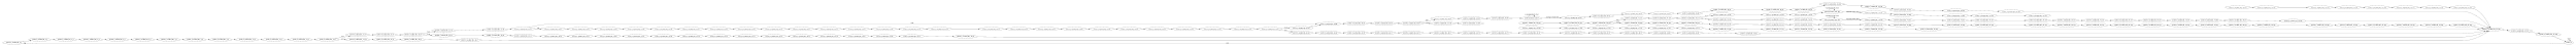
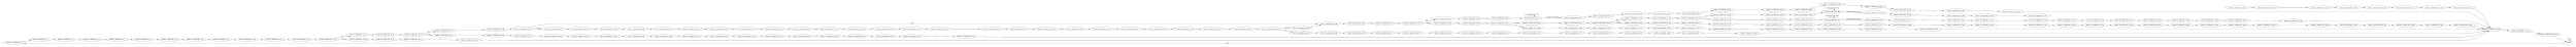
  digraph {
    fontname="Noto Serif"
    rankdir=LR
    node [fontname="Noto Serif"]
    edge [fontname="Noto Serif"]
    n1 [label=LEGUP_F_scalbnf_BB__0_1]
    n2 [label=LEGUP_F_scalbnf_BB__0_2]
    n3 [label=LEGUP_F_scalbnf_BB__4_3]
    n4 [label=LEGUP_0]
    n5 [label=LEGUP_F_scalbnf_BB__4_4]
    n6 [label=LEGUP_F_scalbnf_BB__4_5]
    n7 [label=LEGUP_F_scalbnf_BB__4_6]
    n8 [label=LEGUP_F_scalbnf_BB__4_7]
    n9 [label=LEGUP_F_scalbnf_BB__4_8]
    n10 [label=LEGUP_F_scalbnf_BB__4_9]
    n11 [label=LEGUP_F_scalbnf_BB__9_10]
    n12 [label=LEGUP_F_scalbnf_BB__9_11]
    n13 [label=LEGUP_F_scalbnf_BB__9_12]
    n14 [label=LEGUP_F_scalbnf_BB__9_13]
    n15 [label=LEGUP_F_scalbnf_BB__14_14]
    n16 [label=LEGUP_F_scalbnf_BB__16_18]
    n17 [label=LEGUP_F_scalbnf_BB__14_15]
    n18 [label=LEGUP_F_scalbnf_BB__16_19]
    n19 [label=LEGUP_F_scalbnf_BB__14_16]
    n20 [label=LEGUP_F_scalbnf_BB__16_20]
    n21 [label=LEGUP_F_scalbnf_BB__14_17]
    n22 [label=LEGUP_F_scalbnf_BB__97_186]
    n23 [label=LEGUP_F_scalbnf_BB__97_187]
    n24 [label=LEGUP_F_scalbnf_BB__97_188]
    n25 [label=LEGUP_F_scalbnf_BB__22_39]
    n26 [label=LEGUP_F_scalbnf_BB__19_21]
    n27 [label=LEGUP_F_scalbnf_BB__22_40]
    n28 [label=LEGUP_F_scalbnf_BB__19_22]
    n29 [label=LEGUP_F_scalbnf_BB__22_41]
    n30 [label=LEGUP_F_scalbnf_BB__19_23]
    n31 [label=LEGUP_F_scalbnf_BB__19_24]
    n32 [label=LEGUP_F_scalbnf_BB__19_25]
    n33 [label=LEGUP_F_scalbnf_BB__19_26]
    n34 [label=LEGUP_F_scalbnf_BB__19_27]
    n35 [label=LEGUP_F_scalbnf_BB__19_28]
    n36 [label=LEGUP_F_scalbnf_BB__19_29]
    n37 [label=LEGUP_F_scalbnf_BB__19_30]
    n38 [label=LEGUP_F_scalbnf_BB__19_31]
    n39 [label=LEGUP_F_scalbnf_BB__19_32]
    n40 [label=LEGUP_F_scalbnf_BB__19_33]
    n41 [label=LEGUP_F_scalbnf_BB__19_34]
    n42 [label=LEGUP_F_scalbnf_BB__19_35]
    n43 [label=LEGUP_F_scalbnf_BB__19_36]
    n44 [label=LEGUP_F_scalbnf_BB__19_37]
    n45 [label=LEGUP_F_scalbnf_BB__19_38]
    n46 [label=LEGUP_F_scalbnf_BB__25_42]
    n47 [label=LEGUP_F_scalbnf_BB__44_84]
    n48 [label=LEGUP_F_scalbnf_BB__25_43]
    n49 [label=LEGUP_F_scalbnf_BB__44_85]
    n50 [label=LEGUP_F_scalbnf_BB__25_44]
    n51 [label=LEGUP_F_scalbnf_BB__44_86]
    n52 [label=LEGUP_F_scalbnf_BB__25_45]
    n53 [label=LEGUP_F_scalbnf_BB__25_46]
    n54 [label=LEGUP_F_scalbnf_BB__25_47]
    n55 [label=LEGUP_F_scalbnf_BB__25_48]
    n56 [label=LEGUP_F_scalbnf_BB__25_49]
    n57 [label=LEGUP_F_scalbnf_BB__25_50]
    n58 [label=LEGUP_F_scalbnf_BB__25_51]
    n59 [label=LEGUP_F_scalbnf_BB__25_52]
    n60 [label=LEGUP_F_scalbnf_BB__25_53]
    n61 [label=LEGUP_F_scalbnf_BB__25_54]
    n62 [label=LEGUP_F_scalbnf_BB__25_55]
    n63 [label=LEGUP_F_scalbnf_BB__25_56]
    n64 [label=LEGUP_F_scalbnf_BB__28_57]
    n65 [label=LEGUP_F_scalbnf_BB__28_58]
    n66 [label=LEGUP_F_scalbnf_BB__28_59]
    n67 [label=LEGUP_F_scalbnf_BB__28_60]
    n68 [label=LEGUP_F_scalbnf_BB__28_61]
    n69 [label=LEGUP_F_scalbnf_BB__28_62]
    n70 [label=LEGUP_F_scalbnf_BB__28_63]
    n71 [label=LEGUP_F_scalbnf_BB__33_64]
    n72 [label=LEGUP_F_scalbnf_BB__33_65]
    n73 [label=LEGUP_F_scalbnf_BB__33_66]
    n74 [label=LEGUP_F_scalbnf_BB__33_67]
    n75 [label=LEGUP_F_scalbnf_BB__40_68]
    n76 [label=LEGUP_F_scalbnf_BB__43_83]
    n77 [label=LEGUP_F_scalbnf_BB__40_62]
    n78 [label=LEGUP_F_scalbnf_BB__40_70]
    n79 [label=LEGUP_F_scalbnf_BB__40_71]
    n80 [label=LEGUP_F_scalbnf_BB__40_72]
    n81 [label=LEGUP_F_scalbnf_BB__40_73]
    n82 [label=LEGUP_F_scalbnf_BB__40_74]
    n83 [label=LEGUP_F_scalbnf_BB__40_75]
    n84 [label=LEGUP_F_scalbnf_BB__44_76]
    n85 [label=LEGUP_F_scalbnf_BB__40_77]
    n86 [label=LEGUP_F_scalbnf_BB__40_78]
    n87 [label=LEGUP_F_scalbnf_BB__40_79]
    n88 [label=LEGUP_F_scalbnf_BB__40_80]
    n89 [label=LEGUP_F_scalbnf_BB__40_81]
    n90 [label=LEGUP_F_scalbnf_BB__40_82]
    n91 [label=LEGUP_F_scalbnf_BB__44_87]
    n92 [label=LEGUP_F_scalbnf_BB__49_88]
    n93 [label=LEGUP_F_scalbnf_BB__53_105]
    n94 [label=LEGUP_F_scalbnf_BB__49_89]
    n95 [label=LEGUP_F_scalbnf_BB__53_106]
    n96 [label=LEGUP_F_scalbnf_BB__49_90]
+   n97 [label=LEGUP_F_scalbnf_BB__53_107]
    n98 [label=LEGUP_function_call_91]
    n99 [label=LEGUP_F_scalbnf_BB__49_92]
    n100 [label=LEGUP_F_scalbnf_BB__49_93]
    n101 [label=LEGUP_F_scalbnf_BB__49_94]
    n102 [label=LEGUP_F_scalbnf_BB__49_95]
    n103 [label=LEGUP_F_scalbnf_BB__49_96]
    n104 [label=LEGUP_F_scalbnf_BB__49_97]
    n105 [label=LEGUP_F_scalbnf_BB__49_98]
    n106 [label=LEGUP_F_scalbnf_BB__49_99]
    n107 [label=LEGUP_F_scalbnf_BB__49_100]
    n108 [label=LEGUP_F_scalbnf_BB__49_101]
    n109 [label=LEGUP_F_scalbnf_BB__49_102]
    n110 [label=LEGUP_F_scalbnf_BB__49_103]
    n111 [label=LEGUP_F_scalbnf_BB__49_104]
    n112 [label=LEGUP_F_scalbnf_BB__56_108]
    n113 [label=LEGUP_F_scalbnf_BB__68_120]
    n114 [label=LEGUP_F_scalbnf_BB__57_109]
    n115 [label=LEGUP_F_scalbnf_BB__68_121]
    n116 [label=LEGUP_F_scalbnf_BB__57_110]
    n117 [label=LEGUP_F_scalbnf_BB__68_122]
    n118 [label=LEGUP_F_scalbnf_BB__57_111]
    n119 [label=LEGUP_F_scalbnf_BB__57_112]
    n120 [label=LEGUP_F_scalbnf_BB__57_113]
    n121 [label=LEGUP_F_scalbnf_BB__57_114]
    n122 [label=LEGUP_F_scalbnf_BB__57_115]
    n123 [label=LEGUP_F_scalbnf_BB__66_116]
    n124 [label=LEGUP_F_scalbnf_BB__66_117]
    n125 [label=LEGUP_F_scalbnf_BB__66_118]
    n126 [label=LEGUP_F_scalbnf_BB__66_119]
    n127 [label=LEGUP_F_scalbnf_BB__71_123]
    n128 [label=LEGUP_F_scalbnf_BB__82_160]
    n129 [label=LEGUP_F_scalbnf_BB__71_124]
    n130 [label=LEGUP_F_scalbnf_BB__82_161]
    n131 [label=LEGUP_F_scalbnf_BB__71_125]
    n132 [label=LEGUP_F_scalbnf_BB__82_162]
    n133 [label=LEGUP_F_scalbnf_BB__74_126]
    n134 [label=LEGUP_F_scalbnf_BB__78_143]
    n135 [label=LEGUP_F_scalbnf_BB__74_127]
    n136 [label=LEGUP_F_scalbnf_BB__78_144]
    n137 [label=LEGUP_F_scalbnf_BB__74_128]
    n138 [label=LEGUP_F_scalbnf_BB__78_145]
    n139 [label=LEGUP_function_call_129]
    n140 [label=LEGUP_F_scalbnf_BB__74_130]
    n141 [label=LEGUP_F_scalbnf_BB__74_131]
    n142 [label=LEGUP_F_scalbnf_BB__74_132]
    n143 [label=LEGUP_F_scalbnf_BB__74_133]
    n144 [label=LEGUP_F_scalbnf_BB__74_134]
    n145 [label=LEGUP_F_scalbnf_BB__74_135]
    n146 [label=LEGUP_F_scalbnf_BB__74_136]
    n147 [label=LEGUP_F_scalbnf_BB__74_137]
    n148 [label=LEGUP_F_scalbnf_BB__74_138]
    n149 [label=LEGUP_F_scalbnf_BB__74_139]
    n150 [label=LEGUP_F_scalbnf_BB__74_140]
    n151 [label=LEGUP_F_scalbnf_BB__74_141]
    n152 [label=LEGUP_F_scalbnf_BB__74_142]
    n153 [label=LEGUP_function_call_146]
    n154 [label=LEGUP_F_scalbnf_BB__78_147]
    n155 [label=LEGUP_F_scalbnf_BB__78_148]
    n156 [label=LEGUP_F_scalbnf_BB__78_149]
    n157 [label=LEGUP_F_scalbnf_BB__78_150]
    n158 [label=LEGUP_F_scalbnf_BB__78_151]
    n159 [label=LEGUP_F_scalbnf_BB__78_152]
    n160 [label=LEGUP_F_scalbnf_BB__78_153]
    n161 [label=LEGUP_F_scalbnf_BB__78_154]
    n162 [label=LEGUP_F_scalbnf_BB__78_155]
    n163 [label=LEGUP_F_scalbnf_BB__78_156]
    n164 [label=LEGUP_F_scalbnf_BB__78_157]
    n165 [label=LEGUP_F_scalbnf_BB__78_158]
    n166 [label=LEGUP_F_scalbnf_BB__78_159]
    n167 [label=LEGUP_F_scalbnf_BB__82_163]
    n168 [label=LEGUP_F_scalbnf_BB__85_164]
    n169 [label=LEGUP_F_scalbnf_BB__85_165]
    n170 [label=LEGUP_F_scalbnf_BB__85_166]
    n171 [label=LEGUP_F_scalbnf_BB__85_167]
    n172 [label=LEGUP_F_scalbnf_BB__85_168]
    n173 [label=LEGUP_F_scalbnf_BB__85_169]
    n174 [label=LEGUP_F_scalbnf_BB__85_170]
    n175 [label=LEGUP_F_scalbnf_BB__94_171]
    n176 [label=LEGUP_F_scalbnf_BB__94_172]
    n177 [label=LEGUP_F_scalbnf_BB__94_173]
    n178 [label=LEGUP_F_scalbnf_BB__94_174]
    n179 [label=LEGUP_F_scalbnf_BB__94_175]
    n180 [label=LEGUP_F_scalbnf_BB__94_176]
    n181 [label=LEGUP_F_scalbnf_BB__94_177]
    n182 [label=LEGUP_F_scalbnf_BB__94_178]
    n183 [label=LEGUP_F_scalbnf_BB__94_179]
    n184 [label=LEGUP_F_scalbnf_BB__94_180]
    n185 [label=LEGUP_F_scalbnf_BB__94_181]
    n186 [label=LEGUP_F_scalbnf_BB__94_182]
    n187 [label=LEGUP_F_scalbnf_BB__94_183]
    n188 [label=LEGUP_F_scalbnf_BB__94_184]
    n189 [label=LEGUP_F_scalbnf_BB__94_185]
    n1 -> n2
    n2 -> n3
    n3 -> n5
    n4 -> n1 [label=start]
    n4 -> n4 [label="~start"]
    n5 -> n6
    n6 -> n7
    n7 -> n8
    n8 -> n9
    n9 -> n10
    n10 -> n11
    n11 -> n12
    n12 -> n13
    n13 -> n14
    n14 -> n15 [label="%13"]
    n14 -> n16 [label="~%13"]
    n15 -> n17
    n16 -> n18
    n17 -> n19
    n18 -> n20
    n19 -> n21
    n20 -> n25 [label="%18"]
    n20 -> n26 [label="~%18"]
    n21 -> n22
    n22 -> n23
    n23 -> n24
    n24 -> n4
    n25 -> n27
    n26 -> n28
    n27 -> n29
    n28 -> n30
    n29 -> n46 [label="%24"]
    n29 -> n47 [label="~%24"]
    n30 -> n31
    n31 -> n32
    n32 -> n33
    n33 -> n34
    n34 -> n35
    n35 -> n36
    n36 -> n37
    n37 -> n38
    n38 -> n39
    n39 -> n40
    n40 -> n41
    n41 -> n42
    n42 -> n43
    n43 -> n44
    n44 -> n45
    n45 -> n22
    n46 -> n48
    n47 -> n49
    n48 -> n50
    n49 -> n51
    n50 -> n52
    n51 -> n91
    n52 -> n53
    n53 -> n54
    n54 -> n55
    n55 -> n56
    n56 -> n57
    n57 -> n58
    n58 -> n59
    n59 -> n60
    n60 -> n61
    n61 -> n62
    n62 -> n63
    n63 -> n64
    n64 -> n65
    n65 -> n66
    n66 -> n67
    n67 -> n68
    n68 -> n69
    n69 -> n70
    n70 -> n71
    n71 -> n72
    n72 -> n73
    n73 -> n74
    n74 -> n75 [label="%39"]
    n74 -> n76 [label="~%39"]
    n75 -> n77
    n76 -> n47
    n77 -> n78
    n78 -> n79
    n79 -> n80
    n80 -> n81
    n81 -> n82
    n82 -> n83
    n83 -> n84
    n84 -> n85
    n85 -> n86
    n86 -> n87
    n87 -> n88
    n88 -> n89
    n89 -> n90
    n90 -> n22
    n91 -> n92 [label="%48"]
    n91 -> n93 [label="~%48"]
    n92 -> n94
    n93 -> n95
    n94 -> n96
+   n95 -> n97
    n96 -> n98
+   n97 -> n112 [label="%55"]
+   n97 -> n113 [label="~%55"]
    n98 -> n98 [label="~copysignf_finish_final"]
    n98 -> n99 [label=copysignf_finish_final]
    n99 -> n100
    n100 -> n101
    n101 -> n102
    n102 -> n103
    n103 -> n104
    n104 -> n105
    n105 -> n106
    n106 -> n107
    n107 -> n108
    n108 -> n109
    n109 -> n110
    n110 -> n111
    n111 -> n22
    n112 -> n114
    n113 -> n115
    n114 -> n116
    n115 -> n117
    n116 -> n118
    n117 -> n127 [label="%70"]
    n117 -> n128 [label="~%70"]
    n118 -> n119
    n119 -> n120
    n120 -> n121
    n121 -> n122
    n122 -> n123
    n123 -> n124
    n124 -> n125
    n125 -> n126
    n126 -> n22
    n127 -> n129
    n128 -> n130
    n129 -> n131
    n130 -> n132
    n131 -> n133 [label="%73"]
    n131 -> n134 [label="~%73"]
    n132 -> n167
    n133 -> n135
    n134 -> n136
    n135 -> n137
    n136 -> n138
    n137 -> n139
    n138 -> n153
    n139 -> n139 [label="~copysignf_finish_final"]
    n139 -> n140 [label=copysignf_finish_final]
    n140 -> n141
    n141 -> n142
    n142 -> n143
    n143 -> n144
    n144 -> n145
    n145 -> n146
    n146 -> n147
    n147 -> n148
    n148 -> n149
    n149 -> n150
    n150 -> n151
    n151 -> n152
    n152 -> n22
    n153 -> n153 [label="~copysignf_finish_final"]
    n153 -> n154 [label=copysignf_finish_final]
    n154 -> n155
    n155 -> n156
    n156 -> n157
    n157 -> n158
    n159 -> n160
    n160 -> n161
    n161 -> n162
    n162 -> n163
    n163 -> n164
    n164 -> n165
    n165 -> n166
    n166 -> n22
    n167 -> n168
    n168 -> n169
    n169 -> n170
    n170 -> n171
    n171 -> n172
    n172 -> n173
    n173 -> n174
    n174 -> n175
    n175 -> n176
    n176 -> n177
    n177 -> n178
    n178 -> n179
    n179 -> n180
    n180 -> n181
    n181 -> n182
    n182 -> n183
    n183 -> n184
    n184 -> n185
    n185 -> n186
    n186 -> n187
    n187 -> n188
    n188 -> n189
    n189 -> n22
  }
